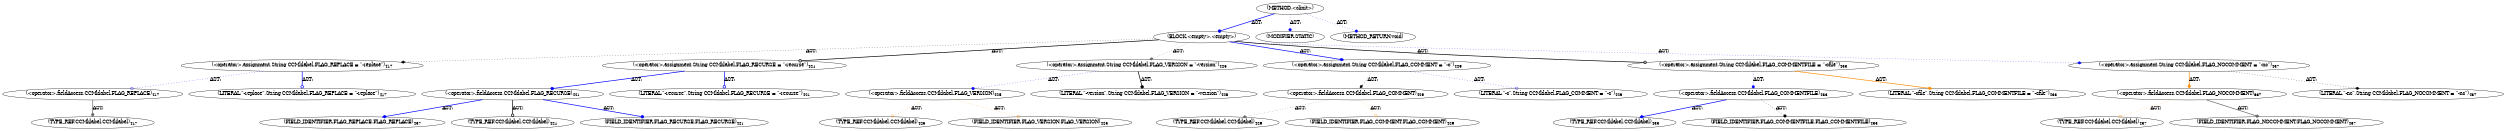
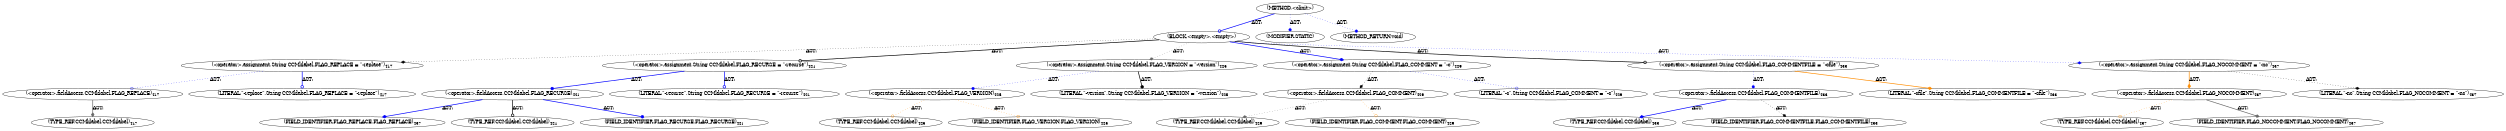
  digraph {
    edge [arrowhead=diamond color=blue style=dotted]
    n1 [label=<(METHOD,&lt;clinit&gt;)>]
    n2 [label=<(BLOCK,&lt;empty&gt;,&lt;empty&gt;)>]
    n3 [label=<(MODIFIER,STATIC)>]
    n4 [label=<(METHOD_RETURN,void)>]
    n5 [label=<(&lt;operator&gt;.assignment,String CCMklabel.FLAG_REPLACE = &quot;-replace&quot;)<SUB>417</SUB>>]
    n6 [label=<(&lt;operator&gt;.assignment,String CCMklabel.FLAG_RECURSE = &quot;-recurse&quot;)<SUB>421</SUB>>]
    n7 [label=<(&lt;operator&gt;.assignment,String CCMklabel.FLAG_VERSION = &quot;-version&quot;)<SUB>425</SUB>>]
    n8 [label=<(&lt;operator&gt;.assignment,String CCMklabel.FLAG_COMMENT = &quot;-c&quot;)<SUB>429</SUB>>]
    n9 [label=<(&lt;operator&gt;.assignment,String CCMklabel.FLAG_COMMENTFILE = &quot;-cfile&quot;)<SUB>433</SUB>>]
    n10 [label=<(&lt;operator&gt;.assignment,String CCMklabel.FLAG_NOCOMMENT = &quot;-nc&quot;)<SUB>437</SUB>>]
    n11 [label=<(&lt;operator&gt;.fieldAccess,CCMklabel.FLAG_REPLACE)<SUB>417</SUB>>]
    n12 [label=<(LITERAL,&quot;-replace&quot;,String CCMklabel.FLAG_REPLACE = &quot;-replace&quot;)<SUB>417</SUB>>]
    n13 [label=<(&lt;operator&gt;.fieldAccess,CCMklabel.FLAG_RECURSE)<SUB>421</SUB>>]
    n14 [label=<(LITERAL,&quot;-recurse&quot;,String CCMklabel.FLAG_RECURSE = &quot;-recurse&quot;)<SUB>421</SUB>>]
    n15 [label=<(&lt;operator&gt;.fieldAccess,CCMklabel.FLAG_VERSION)<SUB>425</SUB>>]
    n16 [label=<(LITERAL,&quot;-version&quot;,String CCMklabel.FLAG_VERSION = &quot;-version&quot;)<SUB>425</SUB>>]
    n17 [label=<(&lt;operator&gt;.fieldAccess,CCMklabel.FLAG_COMMENT)<SUB>429</SUB>>]
    n18 [label=<(LITERAL,&quot;-c&quot;,String CCMklabel.FLAG_COMMENT = &quot;-c&quot;)<SUB>429</SUB>>]
    n19 [label=<(&lt;operator&gt;.fieldAccess,CCMklabel.FLAG_COMMENTFILE)<SUB>433</SUB>>]
    n20 [label=<(LITERAL,&quot;-cfile&quot;,String CCMklabel.FLAG_COMMENTFILE = &quot;-cfile&quot;)<SUB>433</SUB>>]
-   n21 [label=<(&lt;operator&gt;.fieldAccess,CCMklabel.FLAG_NOCOMMENT)<SUB>637</SUB>>]
+   n21 [label=<(&lt;operator&gt;.fieldAccess,CCMklabel.FLAG_NOCOMMENT)<SUB>437</SUB>>]
    n22 [label=<(LITERAL,&quot;-nc&quot;,String CCMklabel.FLAG_NOCOMMENT = &quot;-nc&quot;)<SUB>437</SUB>>]
    n23 [label=<(TYPE_REF,CCMklabel,CCMklabel)<SUB>417</SUB>>]
    n24 [label=<(FIELD_IDENTIFIER,FLAG_REPLACE,FLAG_REPLACE)<SUB>437</SUB>>]
    n25 [label=<(TYPE_REF,CCMklabel,CCMklabel)<SUB>421</SUB>>]
    n26 [label=<(FIELD_IDENTIFIER,FLAG_RECURSE,FLAG_RECURSE)<SUB>421</SUB>>]
    n27 [label=<(TYPE_REF,CCMklabel,CCMklabel)<SUB>425</SUB>>]
    n28 [label=<(FIELD_IDENTIFIER,FLAG_VERSION,FLAG_VERSION)<SUB>425</SUB>>]
    n29 [label=<(TYPE_REF,CCMklabel,CCMklabel)<SUB>429</SUB>>]
    n30 [label=<(FIELD_IDENTIFIER,FLAG_COMMENT,FLAG_COMMENT)<SUB>429</SUB>>]
    n31 [label=<(TYPE_REF,CCMklabel,CCMklabel)<SUB>433</SUB>>]
    n32 [label=<(FIELD_IDENTIFIER,FLAG_COMMENTFILE,FLAG_COMMENTFILE)<SUB>433</SUB>>]
    n33 [label=<(TYPE_REF,CCMklabel,CCMklabel)<SUB>437</SUB>>]
    n34 [label=<(FIELD_IDENTIFIER,FLAG_NOCOMMENT,FLAG_NOCOMMENT)<SUB>437</SUB>>]
-   n1 -> n2 [arrowhead=dot label="AST: " style=bold]
+   n1 -> n2 [arrowhead=odot label="AST: " style=bold]
    n1 -> n3 [arrowhead=dot label="AST: "]
    n1 -> n4 [arrowhead=dot label="AST: "]
    n2 -> n5 [color=black label="AST: "]
    n2 -> n6 [arrowhead=odot color=black label="AST: " style=bold]
    n2 -> n7 [color=gray40 label="AST: "]
    n2 -> n8 [label="AST: " style=bold]
    n2 -> n9 [arrowhead=odot color=black label="AST: " style=bold]
    n2 -> n10 [label="AST: "]
    n5 -> n11 [arrowhead=odot label="AST: "]
    n5 -> n12 [arrowhead=odot label="AST: " style=bold]
    n6 -> n13 [arrowhead=dot label="AST: " style=bold]
    n6 -> n14 [arrowhead=odot label="AST: " style=bold]
    n7 -> n15 [arrowhead=dot label="AST: "]
    n7 -> n16 [arrowhead=dot color=black label="AST: " style=bold]
    n8 -> n17 [color=black label="AST: "]
    n8 -> n18 [arrowhead=odot label="AST: "]
    n9 -> n19 [arrowhead=dot label="AST: "]
    n9 -> n20 [color=darkorange label="AST: " style=bold]
    n10 -> n21 [color=darkorange label="AST: " style=bold]
    n10 -> n22 [color=black label="AST: "]
    n11 -> n23 [color=gray40 label="AST: " style=bold]
    n13 -> n24 [label="AST: " style=bold]
    n13 -> n25 [arrowhead=odot color=black label="AST: " style=bold]
    n13 -> n26 [arrowhead=dot label="AST: " style=bold]
    n15 -> n27 [arrowhead=odot color=darkorange label="AST: "]
    n15 -> n28 [arrowhead=odot color=darkorange label="AST: "]
    n17 -> n29 [color=gray40 label="AST: "]
    n17 -> n30 [arrowhead=odot color=darkorange label="AST: "]
    n19 -> n31 [label="AST: " style=bold]
-   n19 -> n32 [arrowhead=dot color=black label="AST: "]
+   n19 -> n32 [color=black label="AST: "]
    n21 -> n33 [arrowhead=odot color=darkorange label="AST: "]
    n21 -> n34 [color=gray40 label="AST: " style=bold]
  }
